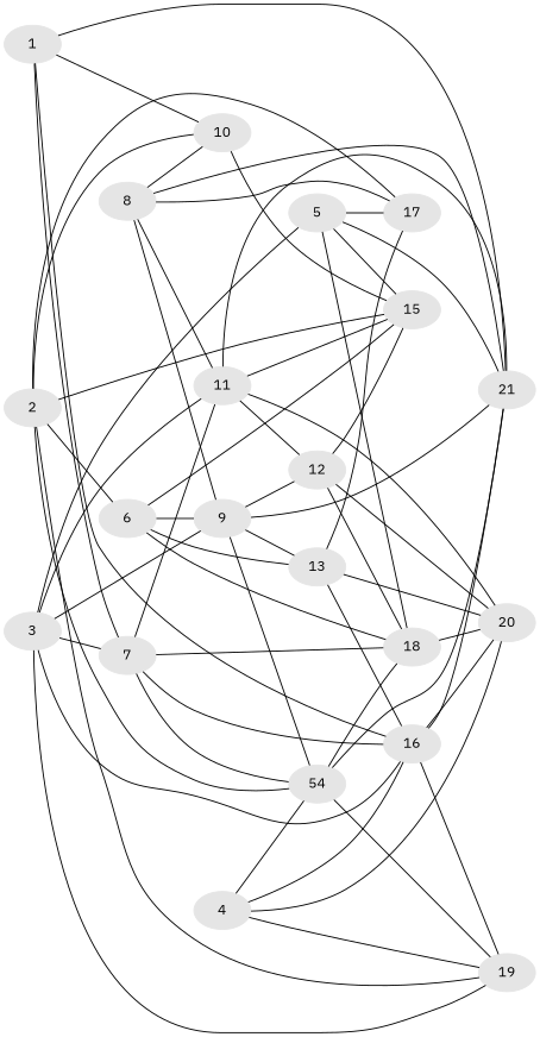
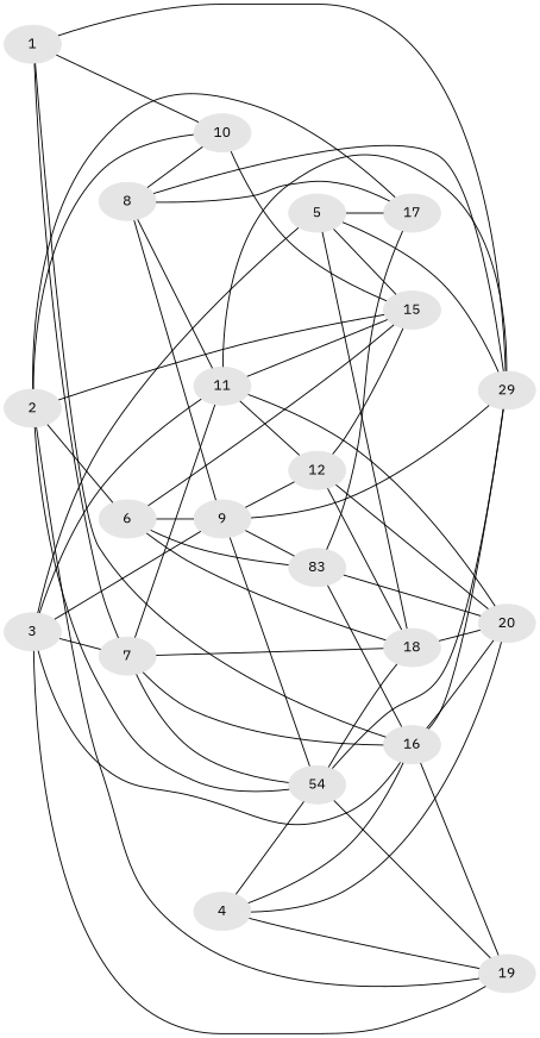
  graph {
    fontname="IBM Plex Sans"
    rankdir=LR
    node [color=gray90 fontname="IBM Plex Sans" style=filled]
    edge [fontname="IBM Plex Sans" weight=1.0]
    1
    7
    10
    16
-   21
+   21 [label=29]
    n6 [label=54]
    11
    18
    15
    19
    20
    2
    6
    17
    9
-   13
+   13 [label=83]
    3
    5
    12
    4
    8
    1 -- 7
    1 -- 10 [weight=3.0]
    1 -- 16
    1 -- 21
    7 -- 16
    7 -- n6
    7 -- 11
    7 -- 18 [weight=3.0]
    10 -- 15
    16 -- 21
    16 -- 19
    16 -- 20
    n6 -- 21
    n6 -- 18
    n6 -- 19
    11 -- 21
    11 -- 15
    11 -- 20
    11 -- 12
    18 -- 20
    2 -- 10
    2 -- n6
    2 -- 15
    2 -- 19 [weight=2.0]
    2 -- 6
    2 -- 17 [weight=2.0]
    6 -- 18
    6 -- 15
    6 -- 9 [weight=2.0]
    6 -- 13
    9 -- 21 [weight=2.0]
    9 -- n6
    9 -- 13 [weight=3.0]
    9 -- 12 [weight=2.0]
    13 -- 16
    13 -- 20 [weight=2.0]
    13 -- 17
    3 -- 7
    3 -- 16
    3 -- 11
    3 -- 19
    3 -- 9
    3 -- 5
    5 -- 21
    5 -- 18 [weight=2.0]
    5 -- 15 [weight=2.0]
    5 -- 17 [weight=2.0]
    12 -- 18 [weight=3.0]
    12 -- 15
    12 -- 20
    4 -- 16
    4 -- n6 [weight=2.0]
    4 -- 19
    4 -- 20 [weight=2.0]
    8 -- 10 [weight=3.0]
    8 -- 21
    8 -- 11 [weight=2.0]
    8 -- 17
    8 -- 9
  }
